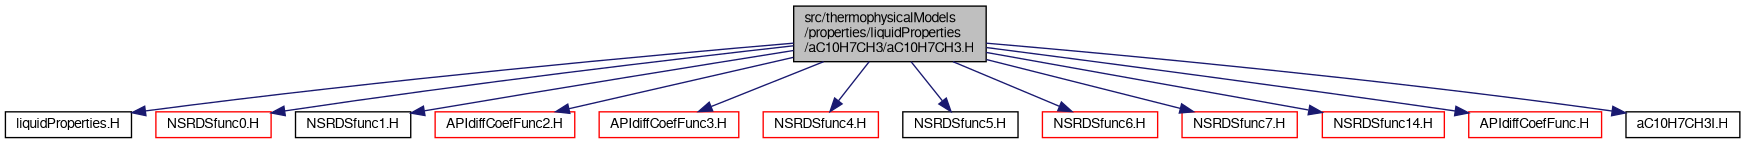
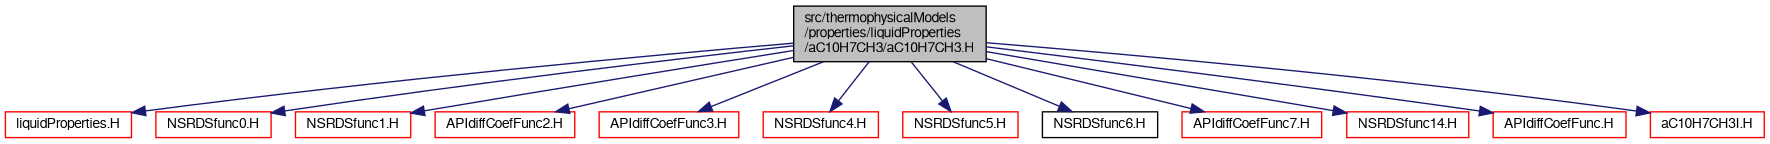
  digraph {
    node [color=red fontname=FreeSans fontsize=10 shape=record]
    edge [color=midnightblue fontname=FreeSans fontsize=10 labelfontname=FreeSans labelfontsize=10 style=solid]
    n1 [color=black fillcolor=grey75 fontcolor=black height=0.2 label="src/thermophysicalModels\l/properties/liquidProperties\l/aC10H7CH3/aC10H7CH3.H" style=filled width=0.4]
-   n2 [color=black height=0.2 label="liquidProperties.H" width=0.4]
+   n2 [height=0.2 label="liquidProperties.H" width=0.4]
    n3 [height=0.2 label="NSRDSfunc0.H" width=0.4]
-   n4 [color=black height=0.2 label="NSRDSfunc1.H" width=0.4]
+   n4 [height=0.2 label="NSRDSfunc1.H" width=0.4]
    n5 [height=0.2 label="APIdiffCoefFunc2.H" width=0.4]
    n6 [height=0.2 label="APIdiffCoefFunc3.H" width=0.4]
    n7 [height=0.2 label="NSRDSfunc4.H" width=0.4]
-   n8 [color=black height=0.2 label="NSRDSfunc5.H" width=0.4]
-   n9 [height=0.2 label="NSRDSfunc6.H" width=0.4]
-   n10 [height=0.2 label="NSRDSfunc7.H" width=0.4]
+   n8 [height=0.2 label="NSRDSfunc5.H" width=0.4]
+   n9 [color=black height=0.2 label="NSRDSfunc6.H" width=0.4]
+   n10 [height=0.2 label="APIdiffCoefFunc7.H" width=0.4]
    n11 [height=0.2 label="NSRDSfunc14.H" width=0.4]
    n12 [height=0.2 label="APIdiffCoefFunc.H" width=0.4]
-   n13 [color=black height=0.2 label="aC10H7CH3I.H" width=0.4]
+   n13 [height=0.2 label="aC10H7CH3I.H" width=0.4]
    n1 -> n2
    n1 -> n3
    n1 -> n4
    n1 -> n5
    n1 -> n6
    n1 -> n7
    n1 -> n8
    n1 -> n9
    n1 -> n10
    n1 -> n11
    n1 -> n12
    n1 -> n13
  }
